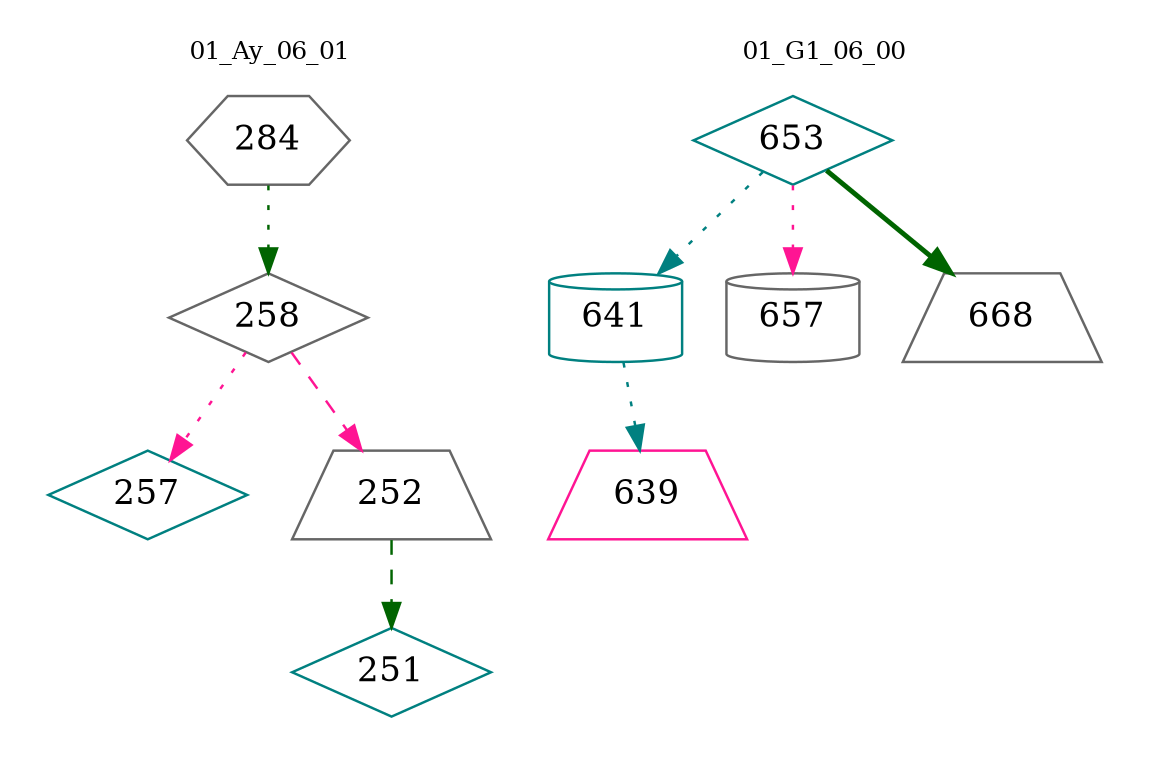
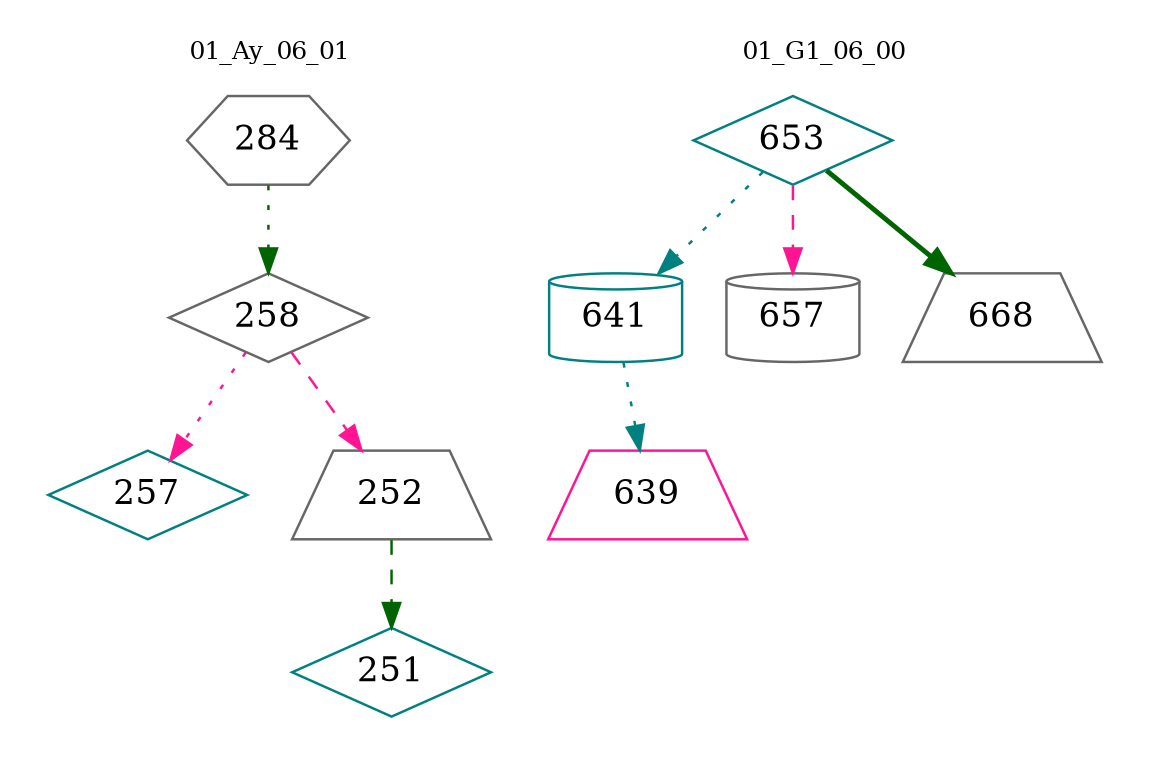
  digraph {
    node [color=gray40 shape=diamond]
    edge [color=deeppink style=dotted]
    n1 [label=258]
    n2 [color=teal label=257]
    n3 [label=284 shape=hexagon]
    n4 [label=252 shape=trapezium]
    n5 [color=teal label=251]
    n6 [color=teal label=653]
    n7 [color=teal label=641 shape=cylinder]
    n8 [label=657 shape=cylinder]
    n9 [label=668 shape=trapezium]
    n10 [color=deeppink label=639 shape=trapezium]
    subgraph cluster_1 {
      color=white
      fontsize=10
      label="01_Ay_06_01"
      n1
      n2
      n3
      n4
      n5
    }
    subgraph cluster_2 {
      color=white
      fontsize=10
      label="01_G1_06_00"
      n6
      n7
      n8
      n9
      n10
    }
    n1 -> n2
    n1 -> n4 [style=dashed]
    n3 -> n1 [color=darkgreen]
    n4 -> n5 [color=darkgreen style=dashed]
    n6 -> n7 [color=teal]
-   n6 -> n8
+   n6 -> n8 [style=dashed]
    n6 -> n9 [color=darkgreen style=bold]
    n7 -> n10 [color=teal]
  }
